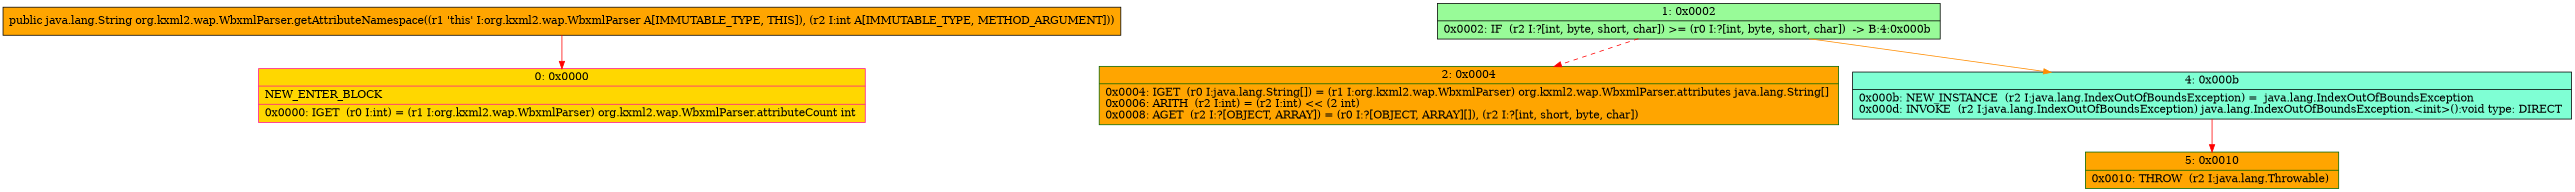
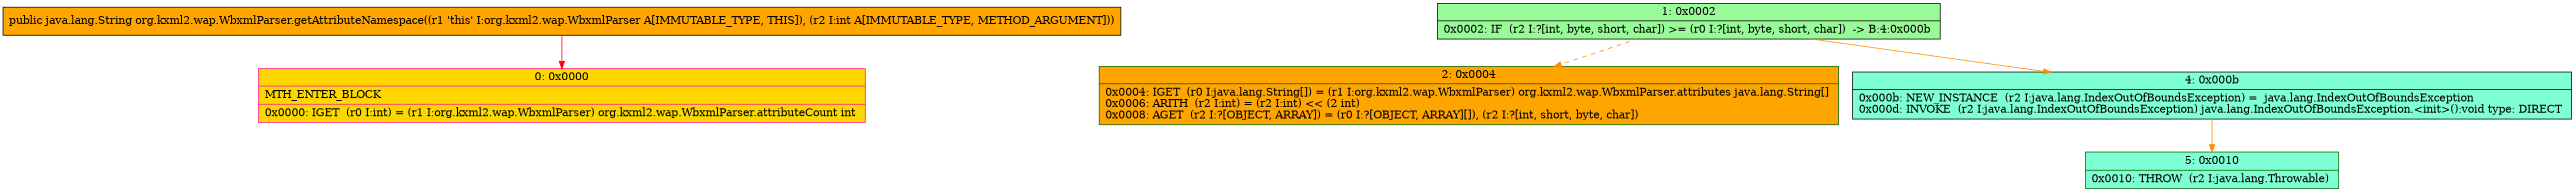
  digraph {
    node [color=black fillcolor=orange shape=record style=filled]
    edge [color=darkorange]
-   n1 [color=deeppink fillcolor=gold label="{0\:\ 0x0000|NEW_ENTER_BLOCK\l|0x0000: IGET  (r0 I:int) = (r1 I:org.kxml2.wap.WbxmlParser) org.kxml2.wap.WbxmlParser.attributeCount int \l}"]
+   n1 [color=deeppink fillcolor=gold label="{0\:\ 0x0000|MTH_ENTER_BLOCK\l|0x0000: IGET  (r0 I:int) = (r1 I:org.kxml2.wap.WbxmlParser) org.kxml2.wap.WbxmlParser.attributeCount int \l}"]
    n2 [fillcolor=palegreen label="{1\:\ 0x0002|0x0002: IF  (r2 I:?[int, byte, short, char]) \>= (r0 I:?[int, byte, short, char])  \-\> B:4:0x000b \l}"]
    n3 [color=darkgreen label="{2\:\ 0x0004|0x0004: IGET  (r0 I:java.lang.String[]) = (r1 I:org.kxml2.wap.WbxmlParser) org.kxml2.wap.WbxmlParser.attributes java.lang.String[] \l0x0006: ARITH  (r2 I:int) = (r2 I:int) \<\< (2 int) \l0x0008: AGET  (r2 I:?[OBJECT, ARRAY]) = (r0 I:?[OBJECT, ARRAY][]), (r2 I:?[int, short, byte, char]) \l}"]
    n4 [fillcolor=aquamarine label="{4\:\ 0x000b|0x000b: NEW_INSTANCE  (r2 I:java.lang.IndexOutOfBoundsException) =  java.lang.IndexOutOfBoundsException \l0x000d: INVOKE  (r2 I:java.lang.IndexOutOfBoundsException) java.lang.IndexOutOfBoundsException.\<init\>():void type: DIRECT \l}"]
-   n5 [color=darkgreen label="{5\:\ 0x0010|0x0010: THROW  (r2 I:java.lang.Throwable) \l}"]
+   n5 [color=darkgreen fillcolor=aquamarine label="{5\:\ 0x0010|0x0010: THROW  (r2 I:java.lang.Throwable) \l}"]
    n6 [label="{public java.lang.String org.kxml2.wap.WbxmlParser.getAttributeNamespace((r1 'this' I:org.kxml2.wap.WbxmlParser A[IMMUTABLE_TYPE, THIS]), (r2 I:int A[IMMUTABLE_TYPE, METHOD_ARGUMENT])) }"]
-   n2 -> n3 [color=red style=dashed]
+   n2 -> n3 [style=dashed]
    n2 -> n4
-   n4 -> n5 [color=red]
+   n4 -> n5
    n6 -> n1 [color=red]
  }
